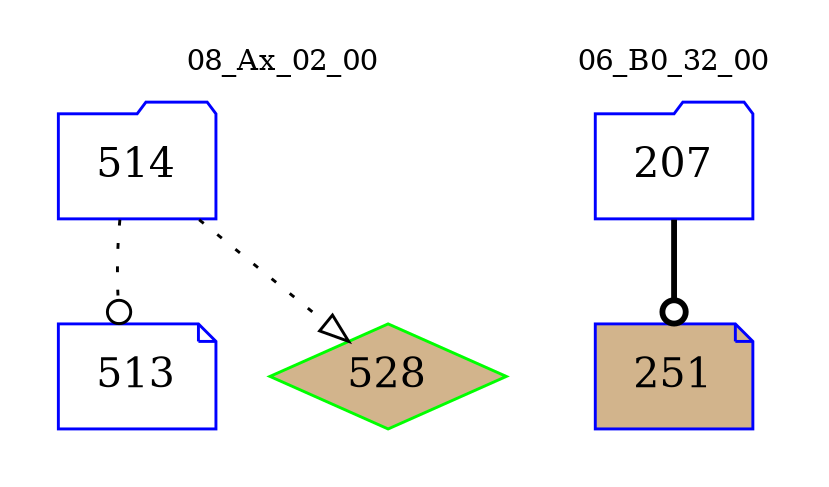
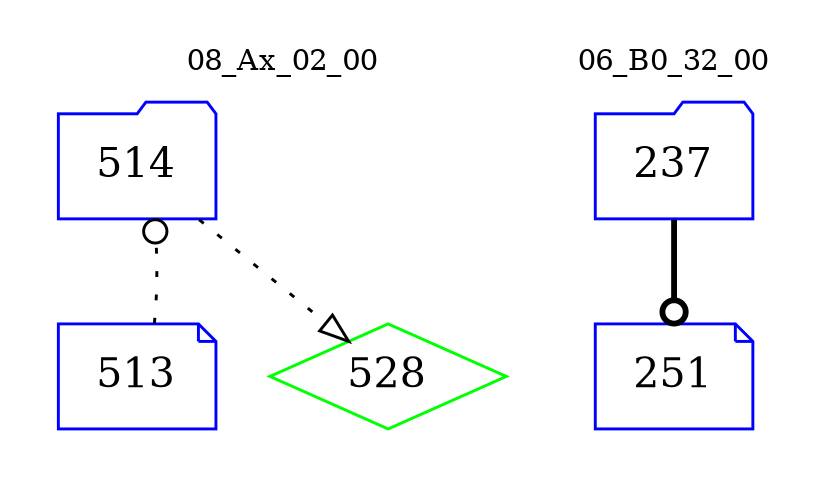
  digraph {
    node [color=blue fillcolor=white shape=folder style=filled]
    edge [arrowhead=odot color=black style=dotted]
    n1 [label=514]
    n2 [label=513 shape=note]
-   n3 [color=green fillcolor=tan label=528 shape=diamond]
-   n4 [label=207]
-   n5 [fillcolor=tan label=251 shape=note]
+   n3 [color=green label=528 shape=diamond]
+   n4 [label=237]
+   n5 [label=251 shape=note]
    subgraph cluster_1 {
      color=white
      fontsize=10
      label="08_Ax_02_00"
      n1
      n2
      n3
    }
    subgraph cluster_2 {
      color=white
      fontsize=10
      label="06_B0_32_00"
      n4
      n5
    }
-   n1 -> n2
+   n2 -> n1
    n1 -> n3 [arrowhead=onormal]
    n4 -> n5 [style=bold]
  }
